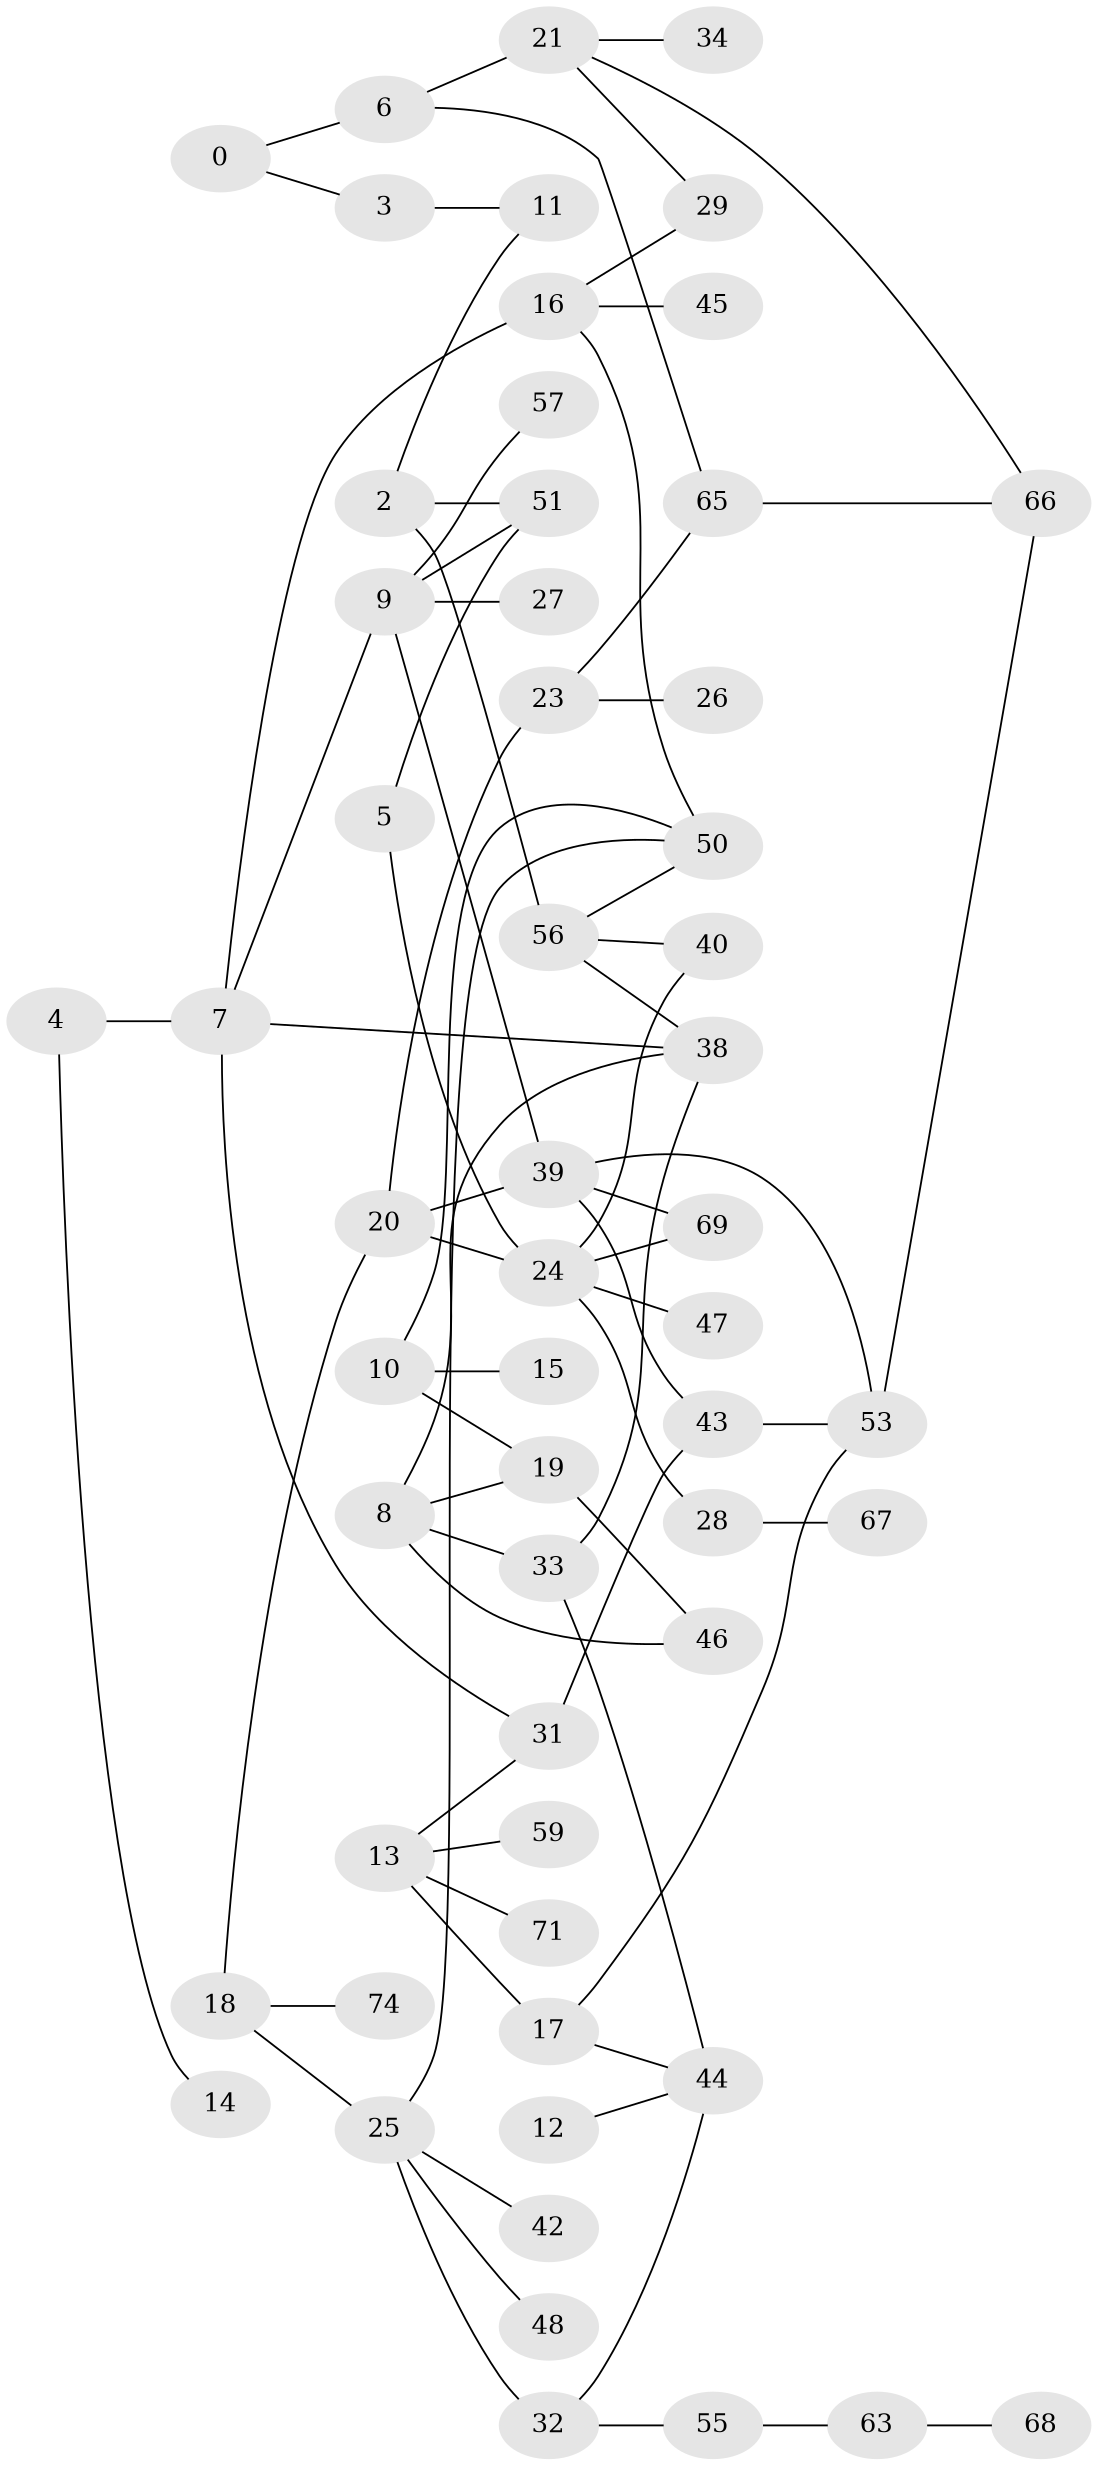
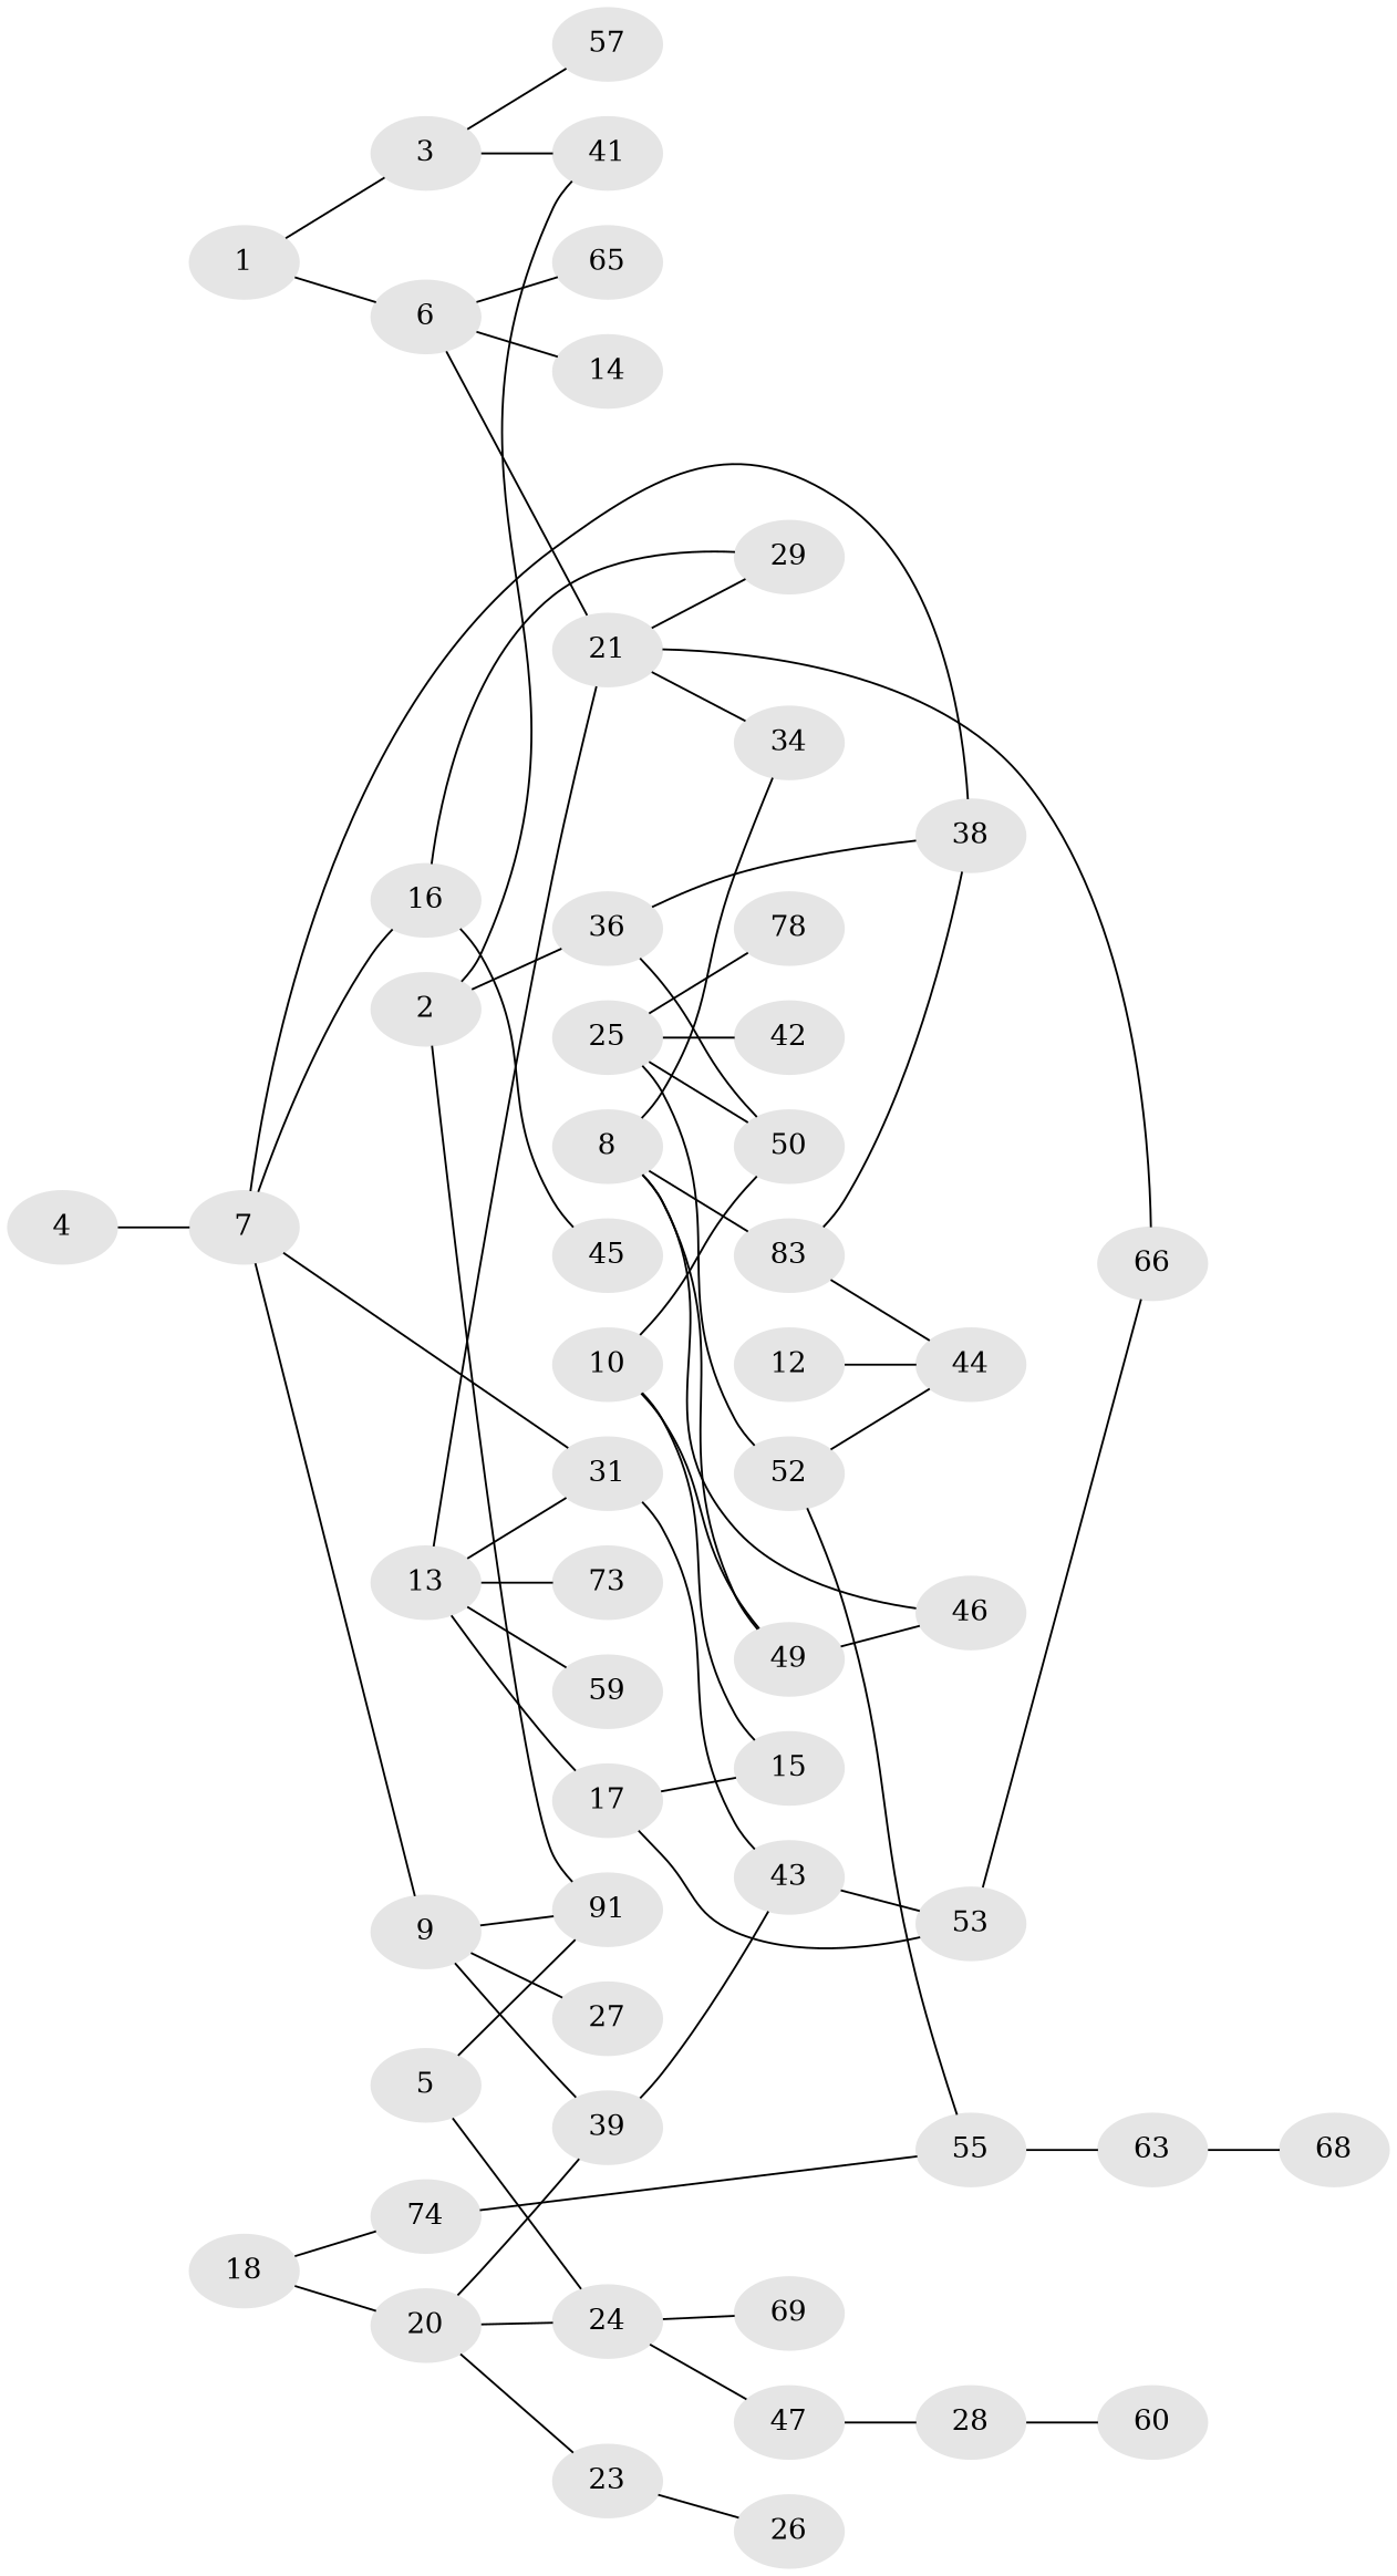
  graph {
    rankdir=LR
    node [color=gray90 style=filled]
    edge [weight=1.0]
-   1 [label=0]
+   1
    6
    3
    21
    65
    18
    20
    25
    n9 [label=74]
    2
-   36 [label=56]
-   41 [label=11]
-   51
+   36
+   41
+   51 [label=91]
    38
    50
-   40
    4
    7
    14
    9
    16
    31
    5
    24
    28
    47
    69
    34
    29
    66
    27
    39
    57
    45
    43
    8
-   19
-   33
+   19 [label=49]
+   33 [label=83]
    46
    44
    53
    10
    15
    12
    13
    17
    59
-   71
+   71 [label=73]
    23
-   32
+   32 [label=52]
    42
-   48
+   48 [label=78]
    55
    26
-   67
+   67 [label=60]
    63
    68
    1 -- 6
    1 -- 3
    6 -- 21
    6 -- 65
    3 -- 41
    21 -- 34
    21 -- 29
    21 -- 66
-   65 -- 66
    18 -- 20
-   18 -- 25 [weight=2.0]
    18 -- n9
    20 -- 24
    20 -- 39
    20 -- 23
    25 -- 50
    25 -- 32
    25 -- 42
    25 -- 48
+   n9 -- 55
    2 -- 36
    2 -- 41
    2 -- 51
    36 -- 38
    36 -- 50
-   36 -- 40
    4 -- 7 [weight=2.0]
-   4 -- 14
+   6 -- 14
    7 -- 38
    7 -- 9
    7 -- 16
    7 -- 31
    9 -- 51
    9 -- 27
    9 -- 39
-   9 -- 57
-   16 -- 50
+   3 -- 57
    16 -- 29
    16 -- 45
    31 -- 43
    5 -- 51
    5 -- 24
-   24 -- 40
-   24 -- 28
+   47 -- 28
    24 -- 47
    24 -- 69
    28 -- 67
-   39 -- 69
    39 -- 43
-   39 -- 53
    43 -- 53
-   8 -- 38
+   8 -- 34
    8 -- 19
    8 -- 33
    8 -- 46
    19 -- 46
    33 -- 38
    33 -- 44
    53 -- 66
    10 -- 50
    10 -- 19
    10 -- 15
    12 -- 44
+   13 -- 21
    13 -- 31
    13 -- 17
    13 -- 59
    13 -- 71
-   17 -- 44
+   17 -- 15
    17 -- 53 [weight=2.0]
-   23 -- 65
    23 -- 26
    32 -- 44
    32 -- 55
    55 -- 63
    63 -- 68
  }
